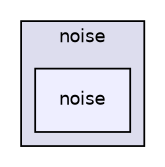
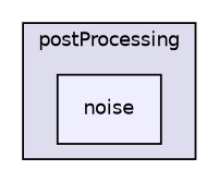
  digraph {
    compound=true
    fontname="DejaVu Sans"
    n1 [fillcolor="#eeeeff" fontname="DejaVu Sans" fontsize=10 label=noise pencolor=black shape=box style=filled]
    subgraph cluster_1 {
      bgcolor="#ddddee"
      fontsize=10
-     label=noise
+     label=postProcessing
      pencolor=black
      n1
    }
  }
